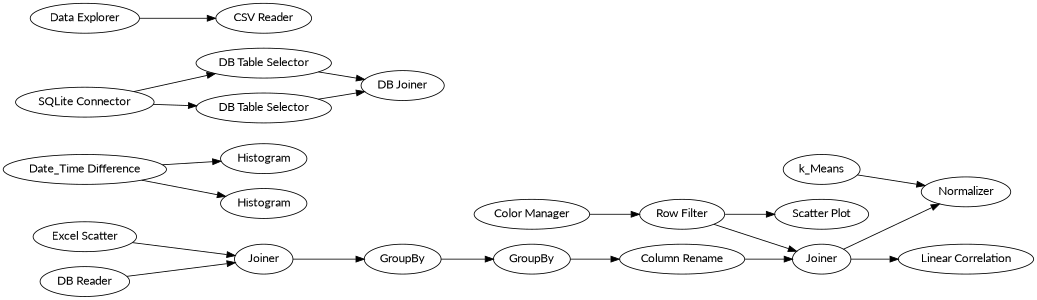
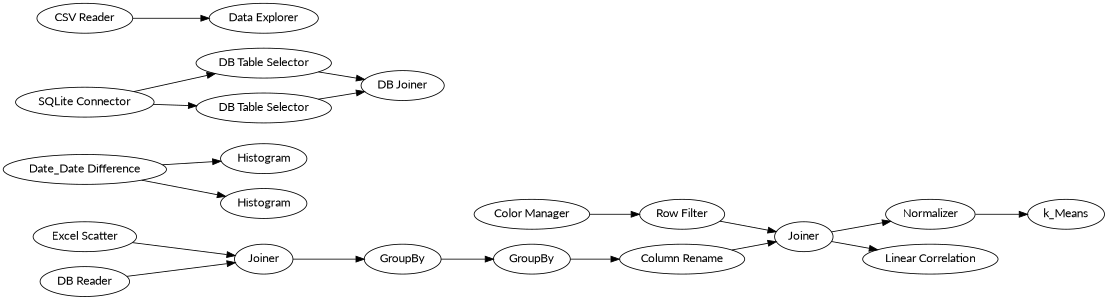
  digraph {
    fontname=Lato
    rankdir=LR
    node [fontname=Lato]
    edge [fontname=Lato]
    n1 [label=GroupBy]
    n2 [label="Column Rename"]
    n3 [label=Joiner]
    n4 [label=Normalizer]
    n5 [label="Linear Correlation"]
    n6 [label=GroupBy]
    n7 [label=k_Means]
    n8 [label="Excel Scatter"]
    n9 [label=Joiner]
-   n10 [label="Date_Time Difference"]
+   n10 [label="Date_Date Difference"]
    n11 [label=Histogram]
    n12 [label=Histogram]
    n13 [label="Color Manager"]
    n14 [label="Row Filter"]
    n15 [label="DB Joiner"]
    n16 [label="DB Reader"]
-   n17 [label="Scatter Plot"]
    n18 [label="CSV Reader"]
    n19 [label="Data Explorer"]
    n20 [label="DB Table Selector"]
    n21 [label="DB Table Selector"]
    n22 [label="SQLite Connector"]
    n1 -> n2
    n2 -> n3
    n3 -> n4
    n3 -> n5
-   n7 -> n4
+   n4 -> n7
    n6 -> n1
    n8 -> n9
    n9 -> n6
    n10 -> n11
    n10 -> n12
    n13 -> n14
    n14 -> n3
-   n14 -> n17
    n16 -> n9
-   n19 -> n18
+   n18 -> n19
    n20 -> n15
    n21 -> n15
    n22 -> n20
    n22 -> n21
  }
